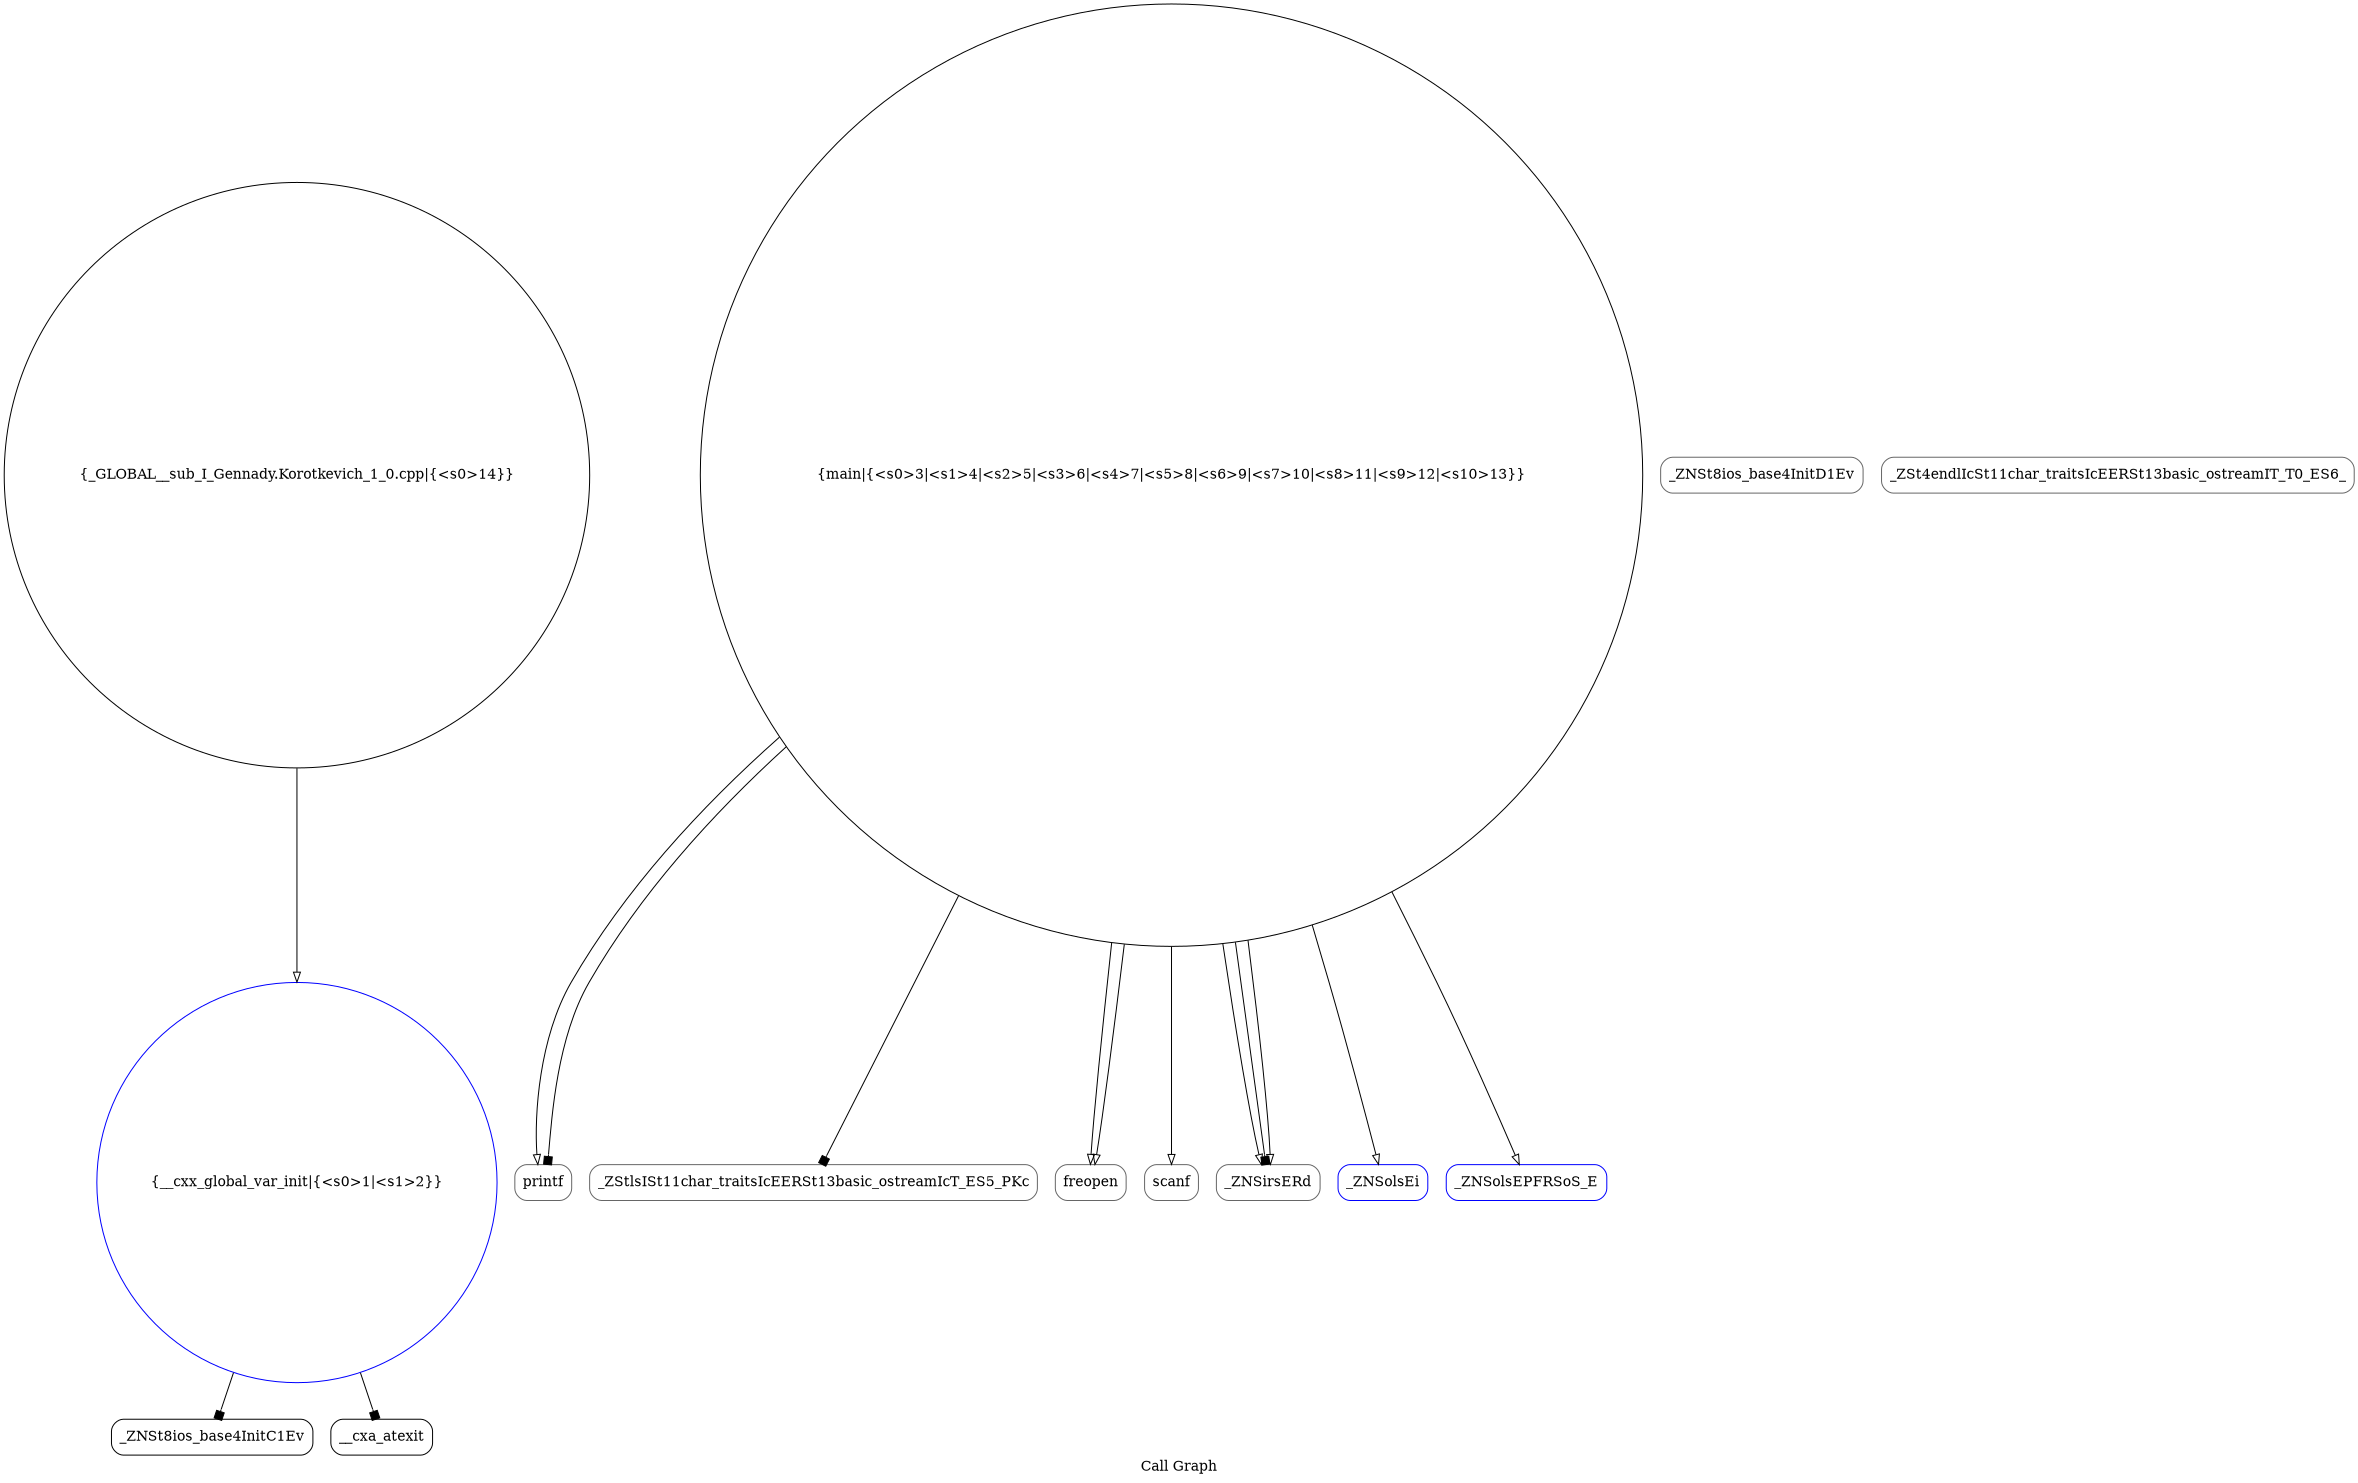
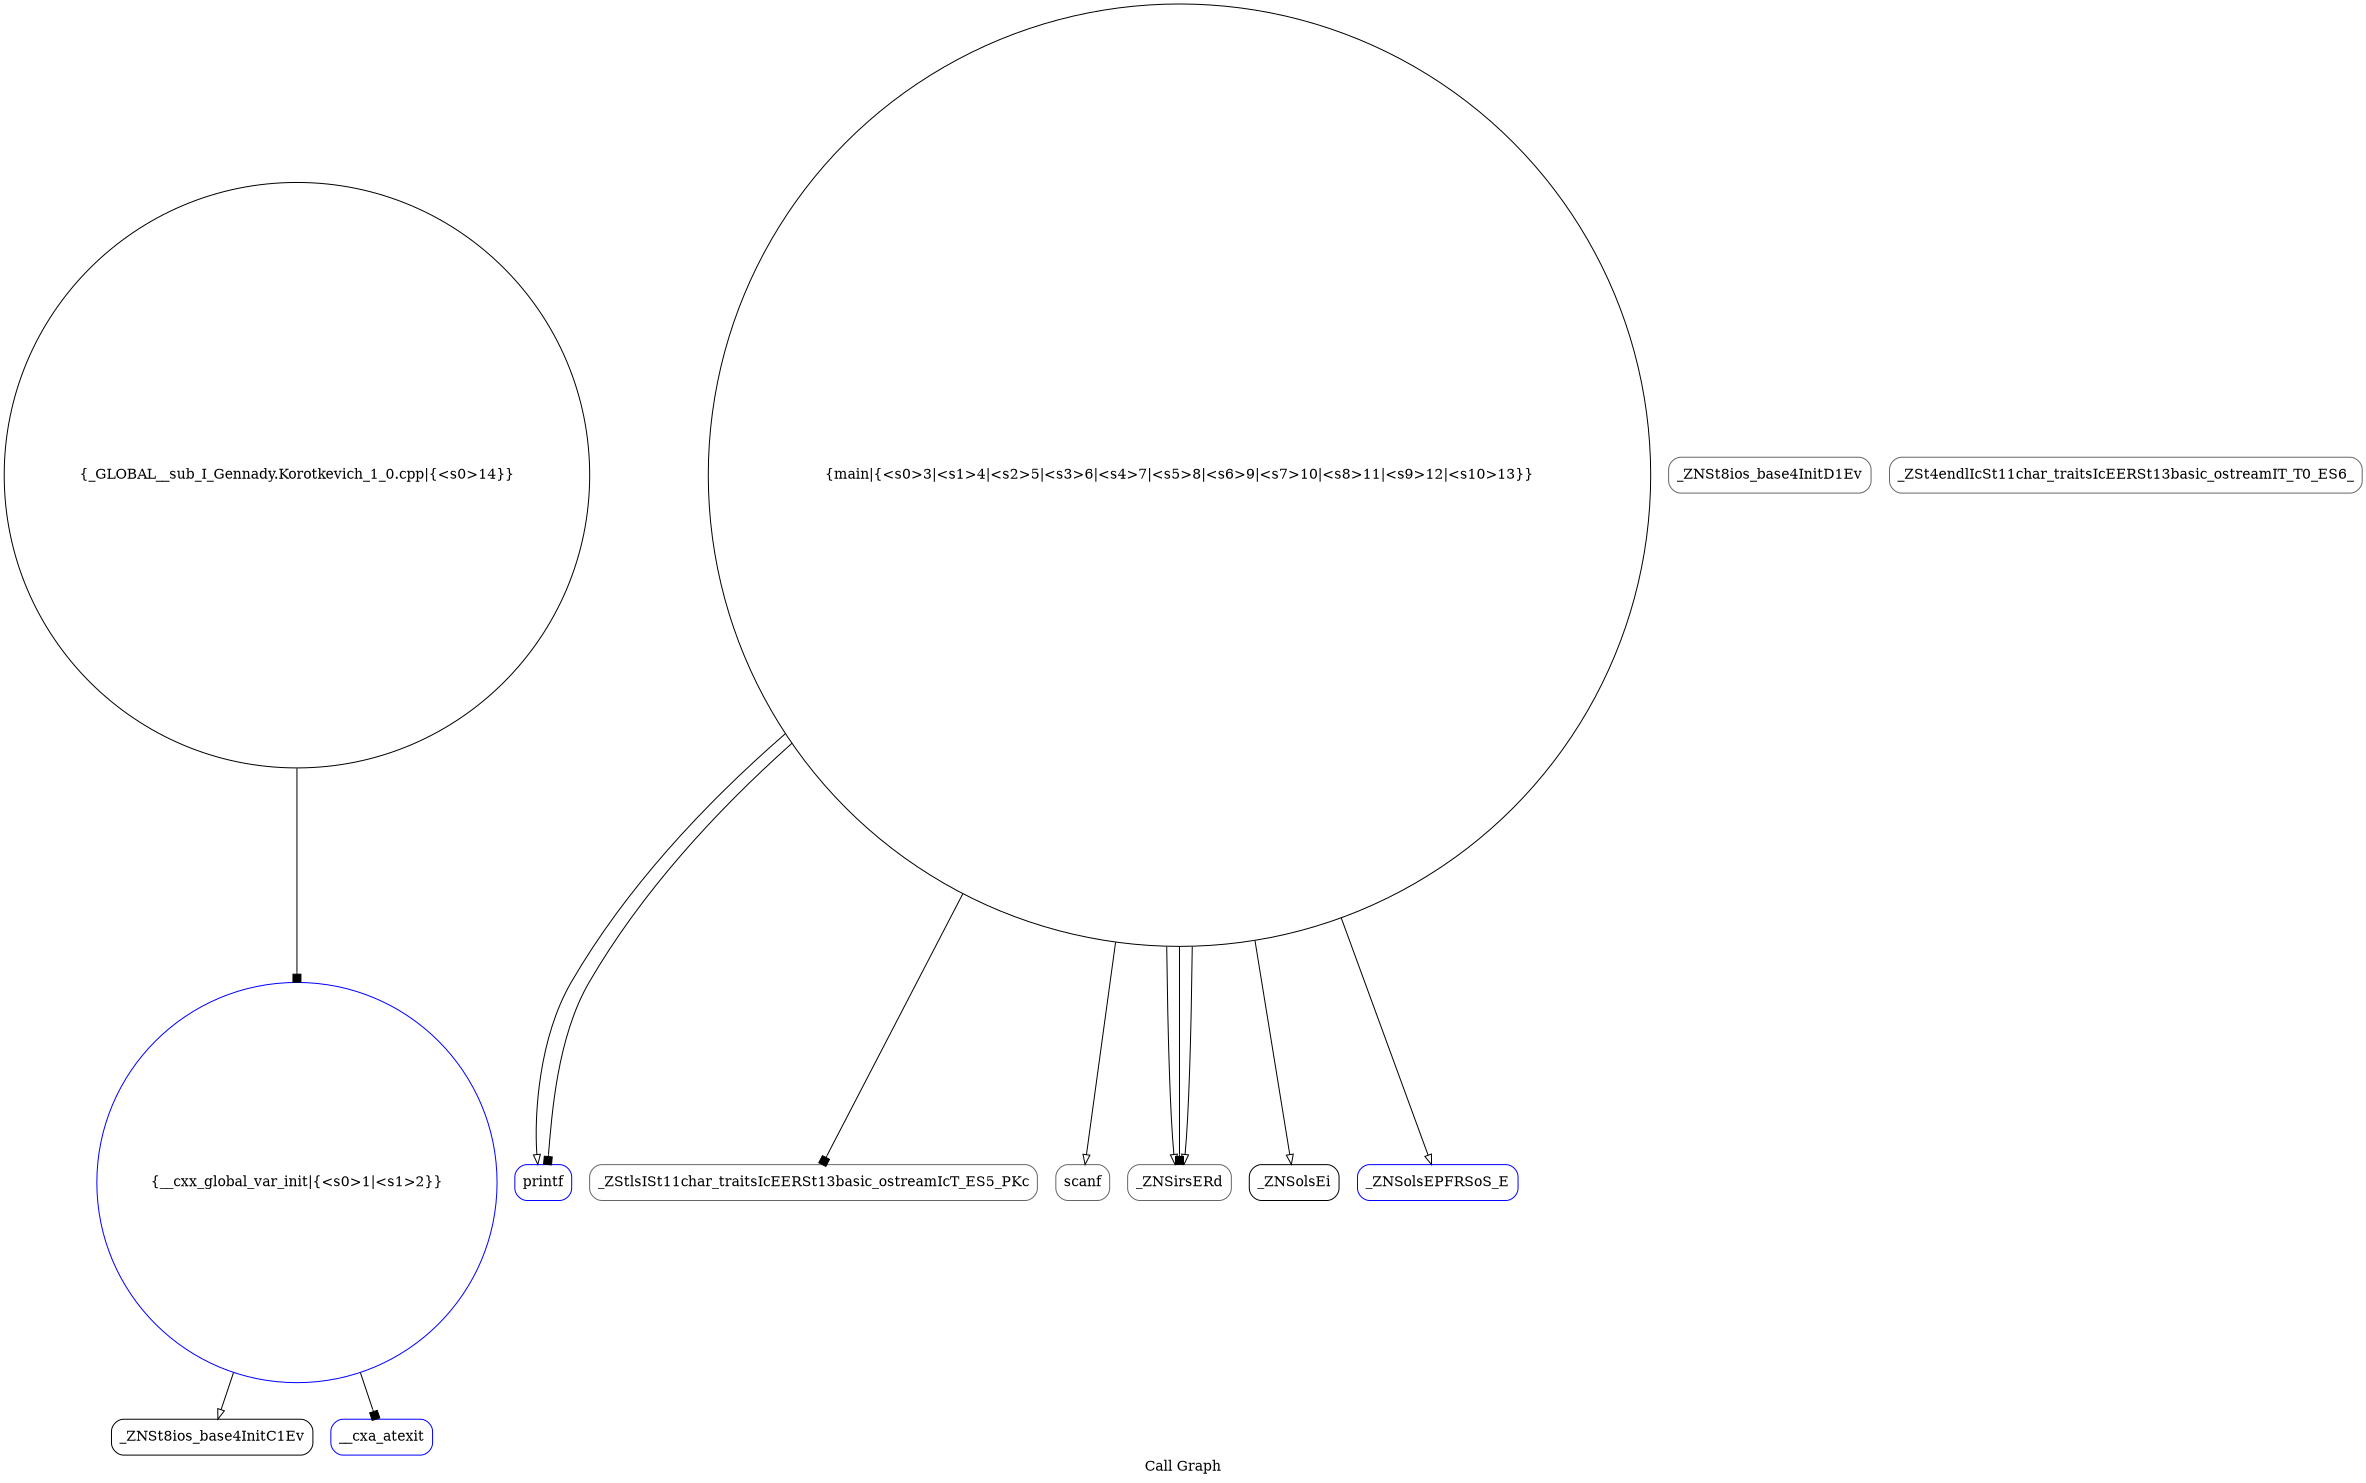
  digraph {
    label="Call Graph"
    node [color=gray40 shape=Mrecord]
    edge [arrowhead=onormal color=black tailport=s0]
    n1 [color=blue label="{__cxx_global_var_init|{<s0>1|<s1>2}}" shape=circle]
    n2 [color=black label="{_ZNSt8ios_base4InitC1Ev}"]
-   n3 [color=black label="{__cxa_atexit}"]
-   n4 [label="{printf}"]
+   n3 [color=blue label="{__cxa_atexit}"]
+   n4 [color=blue label="{printf}"]
    n5 [label="{_ZNSt8ios_base4InitD1Ev}"]
    n6 [label="{_ZStlsISt11char_traitsIcEERSt13basic_ostreamIcT_ES5_PKc}"]
    n7 [color=black label="{main|{<s0>3|<s1>4|<s2>5|<s3>6|<s4>7|<s5>8|<s6>9|<s7>10|<s8>11|<s9>12|<s10>13}}" shape=circle]
-   n8 [label="{freopen}"]
    n9 [label="{scanf}"]
    n10 [label="{_ZNSirsERd}"]
-   n11 [color=blue label="{_ZNSolsEi}"]
+   n11 [color=black label="{_ZNSolsEi}"]
    n12 [color=blue label="{_ZNSolsEPFRSoS_E}"]
    n13 [color=black label="{_GLOBAL__sub_I_Gennady.Korotkevich_1_0.cpp|{<s0>14}}" shape=circle]
    n14 [label="{_ZSt4endlIcSt11char_traitsIcEERSt13basic_ostreamIT_T0_ES6_}"]
-   n1 -> n2 [arrowhead=box]
+   n1 -> n2
    n1 -> n3 [arrowhead=box tailport=s1]
    n7 -> n4 [tailport=s3]
    n7 -> n4 [arrowhead=box tailport=s7]
    n7 -> n6 [arrowhead=box tailport=s8]
-   n7 -> n8
-   n7 -> n8 [tailport=s1]
    n7 -> n9 [tailport=s2]
    n7 -> n10 [tailport=s4]
    n7 -> n10 [arrowhead=box tailport=s5]
    n7 -> n10 [tailport=s6]
    n7 -> n11 [tailport=s9]
    n7 -> n12 [tailport=s10]
-   n13 -> n1
+   n13 -> n1 [arrowhead=box]
  }
